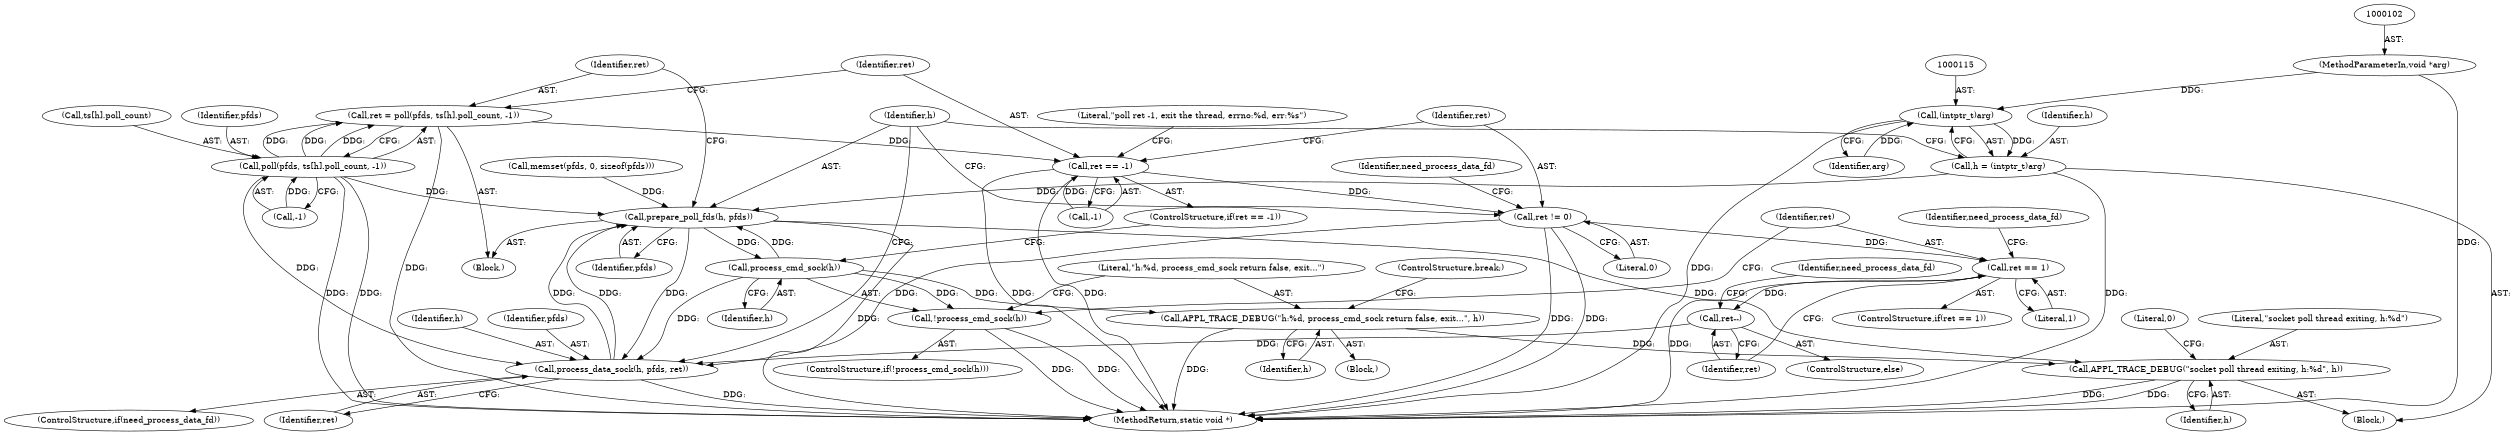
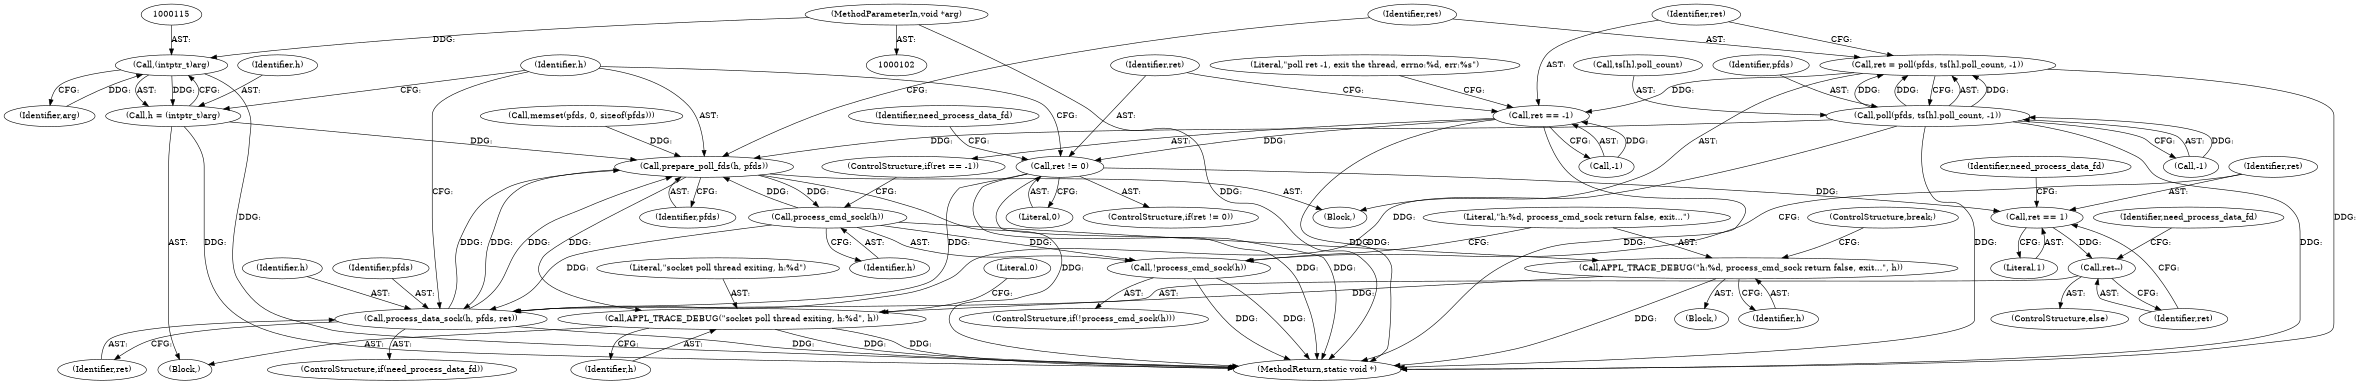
  digraph {
    n1 [label="(Call,(intptr_t)arg)"]
    n2 [label="(Call,h = (intptr_t)arg)"]
    n3 [label="(MethodReturn,static void *)"]
    n4 [label="(Identifier,arg)"]
    n5 [label="(Call,prepare_poll_fds(h, pfds))"]
    n6 [label="(Block,)"]
    n7 [label="(MethodParameterIn,void *arg)"]
    1000102
    n9 [label="(Call,process_data_sock(h, pfds, ret))"]
    n10 [label="(Call,process_cmd_sock(h))"]
    n11 [label="(Call,APPL_TRACE_DEBUG(\"socket poll thread exiting, h:%d\", h))"]
    n12 [label="(Block,)"]
    n13 [label="(Identifier,pfds)"]
    n14 [label="(Call,poll(pfds, ts[h].poll_count, -1))"]
    n15 [label="(Call,ret = poll(pfds, ts[h].poll_count, -1))"]
    n16 [label="(Call,-1)"]
    n17 [label="(Identifier,ret)"]
    n18 [label="(ControlStructure,if(need_process_data_fd))"]
    n19 [label="(Call,!process_cmd_sock(h))"]
    n20 [label="(Call,APPL_TRACE_DEBUG(\"h:%d, process_cmd_sock return false, exit...\", h))"]
    n21 [label="(Identifier,h)"]
    n22 [label="(Identifier,h)"]
    n23 [label="(Call,ret == -1)"]
    n24 [label="(Call,ret != 0)"]
    n25 [label="(Call,-1)"]
    n26 [label="(ControlStructure,if(ret == -1))"]
    n27 [label="(Call,ret == 1)"]
+   n28 [label="(ControlStructure,if(ret != 0))"]
    n29 [label="(Literal,0)"]
    n30 [label="(Call,ret--)"]
    n31 [label="(Literal,1)"]
-   n32 [label="(ControlStructure,if(ret == 1))"]
    n33 [label="(ControlStructure,else)"]
    n34 [label="(Identifier,ret)"]
    n35 [label="(ControlStructure,if(!process_cmd_sock(h)))"]
    n36 [label="(Identifier,h)"]
    n37 [label="(Block,)"]
    n38 [label="(Identifier,pfds)"]
    n39 [label="(ControlStructure,break;)"]
    n40 [label="(Identifier,need_process_data_fd)"]
    n41 [label="(Identifier,pfds)"]
    n42 [label="(Identifier,h)"]
    n43 [label="(Identifier,need_process_data_fd)"]
    n44 [label="(Literal,\"h:%d, process_cmd_sock return false, exit...\")"]
    n45 [label="(Literal,\"poll ret -1, exit the thread, errno:%d, err:%s\")"]
    n46 [label="(Literal,0)"]
    n47 [label="(Literal,\"socket poll thread exiting, h:%d\")"]
    n48 [label="(Identifier,h)"]
    n49 [label="(Identifier,h)"]
    n50 [label="(Identifier,ret)"]
    n51 [label="(Identifier,ret)"]
    n52 [label="(Identifier,ret)"]
    n53 [label="(Identifier,need_process_data_fd)"]
    n54 [label="(Call,ts[h].poll_count)"]
    n55 [label="(Call,memset(pfds, 0, sizeof(pfds)))"]
    n56 [label="(Identifier,ret)"]
    1000115
    n1 -> n2 [label="AST: "]
    n1 -> n2 [label="DDG: "]
    n1 -> n3 [label="DDG: "]
    n1 -> n4 [label="CFG: "]
    n2 -> n1 [label="CFG: "]
    n2 -> n3 [label="DDG: "]
    n2 -> n5 [label="DDG: "]
    n2 -> n6 [label="AST: "]
    n4 -> n1 [label="DDG: "]
    n5 -> n3 [label="DDG: "]
    n5 -> n9 [label="DDG: "]
    n5 -> n10 [label="DDG: "]
    n5 -> n11 [label="DDG: "]
    n5 -> n12 [label="AST: "]
    n5 -> n13 [label="CFG: "]
    n7 -> n1 [label="DDG: "]
    n7 -> n3 [label="DDG: "]
-   1000102 -> n7 [label="AST: "]
+   n7 -> 1000102 [label="AST: "]
    n9 -> n3 [label="DDG: "]
    n9 -> n5 [label="DDG: "]
    n9 -> n5 [label="DDG: "]
    n9 -> n17 [label="CFG: "]
    n9 -> n18 [label="AST: "]
    n10 -> n5 [label="DDG: "]
    n10 -> n9 [label="DDG: "]
    n10 -> n19 [label="AST: "]
    n10 -> n19 [label="DDG: "]
    n10 -> n20 [label="DDG: "]
    n10 -> n21 [label="CFG: "]
    n11 -> n3 [label="DDG: "]
    n11 -> n3 [label="DDG: "]
    n11 -> n6 [label="AST: "]
    n11 -> n22 [label="CFG: "]
    n13 -> n5 [label="AST: "]
    n14 -> n3 [label="DDG: "]
    n14 -> n3 [label="DDG: "]
    n14 -> n5 [label="DDG: "]
    n14 -> n9 [label="DDG: "]
    n14 -> n15 [label="AST: "]
    n14 -> n15 [label="DDG: "]
    n14 -> n15 [label="DDG: "]
    n14 -> n15 [label="DDG: "]
    n14 -> n16 [label="CFG: "]
    n15 -> n3 [label="DDG: "]
    n15 -> n12 [label="AST: "]
    n15 -> n14 [label="CFG: "]
    n15 -> n23 [label="DDG: "]
    n16 -> n14 [label="AST: "]
    n16 -> n14 [label="DDG: "]
    n17 -> n9 [label="AST: "]
    n19 -> n3 [label="DDG: "]
    n19 -> n3 [label="DDG: "]
    n19 -> n35 [label="AST: "]
    n20 -> n3 [label="DDG: "]
    n20 -> n11 [label="DDG: "]
    n20 -> n36 [label="CFG: "]
    n20 -> n37 [label="AST: "]
    n21 -> n10 [label="AST: "]
    n22 -> n11 [label="AST: "]
    n23 -> n3 [label="DDG: "]
    n23 -> n3 [label="DDG: "]
    n23 -> n24 [label="DDG: "]
    n23 -> n25 [label="CFG: "]
    n23 -> n26 [label="AST: "]
    n24 -> n3 [label="DDG: "]
    n24 -> n3 [label="DDG: "]
    n24 -> n9 [label="DDG: "]
    n24 -> n27 [label="DDG: "]
+   n24 -> n28 [label="AST: "]
    n24 -> n29 [label="CFG: "]
    n25 -> n23 [label="AST: "]
    n25 -> n23 [label="DDG: "]
    n26 -> n10 [label="CFG: "]
-   n27 -> n3 [label="DDG: "]
    n27 -> n30 [label="DDG: "]
    n27 -> n31 [label="CFG: "]
-   n27 -> n32 [label="AST: "]
    n29 -> n24 [label="AST: "]
-   n30 -> n9 [label="DDG: "]
+   n30 -> n9 [label="AST: "]
    n30 -> n33 [label="AST: "]
    n30 -> n34 [label="CFG: "]
    n31 -> n27 [label="AST: "]
    n34 -> n27 [label="CFG: "]
    n34 -> n30 [label="AST: "]
    n36 -> n20 [label="AST: "]
    n38 -> n9 [label="AST: "]
    n39 -> n20 [label="CFG: "]
    n40 -> n27 [label="CFG: "]
    n41 -> n14 [label="AST: "]
    n42 -> n9 [label="AST: "]
    n43 -> n30 [label="CFG: "]
    n44 -> n19 [label="CFG: "]
    n44 -> n20 [label="AST: "]
    n45 -> n23 [label="CFG: "]
    n46 -> n11 [label="CFG: "]
    n47 -> n11 [label="AST: "]
    n48 -> n2 [label="AST: "]
    n49 -> n2 [label="CFG: "]
    n49 -> n5 [label="AST: "]
    n49 -> n9 [label="CFG: "]
    n49 -> n24 [label="CFG: "]
    n50 -> n15 [label="CFG: "]
    n50 -> n23 [label="AST: "]
    n51 -> n23 [label="CFG: "]
    n51 -> n24 [label="AST: "]
    n52 -> n5 [label="CFG: "]
    n52 -> n15 [label="AST: "]
    n53 -> n24 [label="CFG: "]
    n54 -> n14 [label="AST: "]
    n55 -> n5 [label="DDG: "]
    n56 -> n19 [label="CFG: "]
    n56 -> n27 [label="AST: "]
    1000115 -> n1 [label="AST: "]
  }
